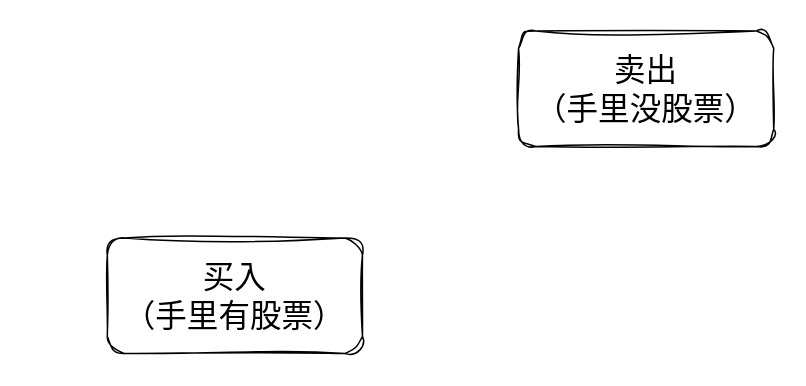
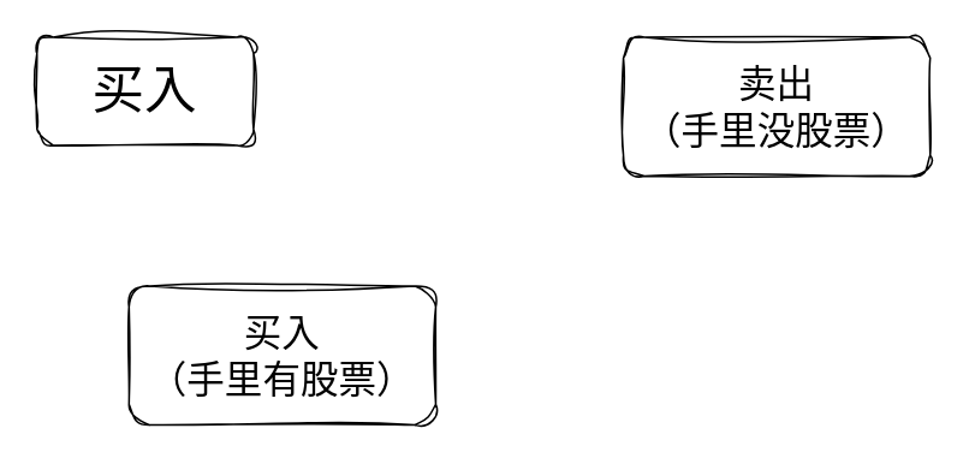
  <mxCell id="0" />
  <mxCell id="1" parent="0" />
+ <mxCell id="2" value="&lt;font style=&quot;font-size: 29px;&quot;&gt;买入&lt;/font&gt;" style="rounded=1;whiteSpace=wrap;html=1;sketch=1;curveFitting=1;jiggle=2;" vertex="1" parent="1"><mxGeometry x="20" y="20" width="120" height="60" as="geometry" /></mxCell>
  <mxCell id="3" value="&lt;font style=&quot;font-size: 21px;&quot;&gt;卖出&lt;br&gt;（手里没股票）&lt;/font&gt;" style="rounded=1;whiteSpace=wrap;html=1;fillColor=default;sketch=1;curveFitting=1;jiggle=2;" vertex="1" parent="1"><mxGeometry x="345" y="20" width="170" height="77" as="geometry" /></mxCell>
  <mxCell id="4" value="&lt;font style=&quot;font-size: 21px;&quot;&gt;买入&lt;br&gt;（手里有股票）&lt;/font&gt;" style="rounded=1;whiteSpace=wrap;html=1;fillColor=default;sketch=1;curveFitting=1;jiggle=2;" vertex="1" parent="1"><mxGeometry x="71" y="158" width="170" height="77" as="geometry" /></mxCell>
